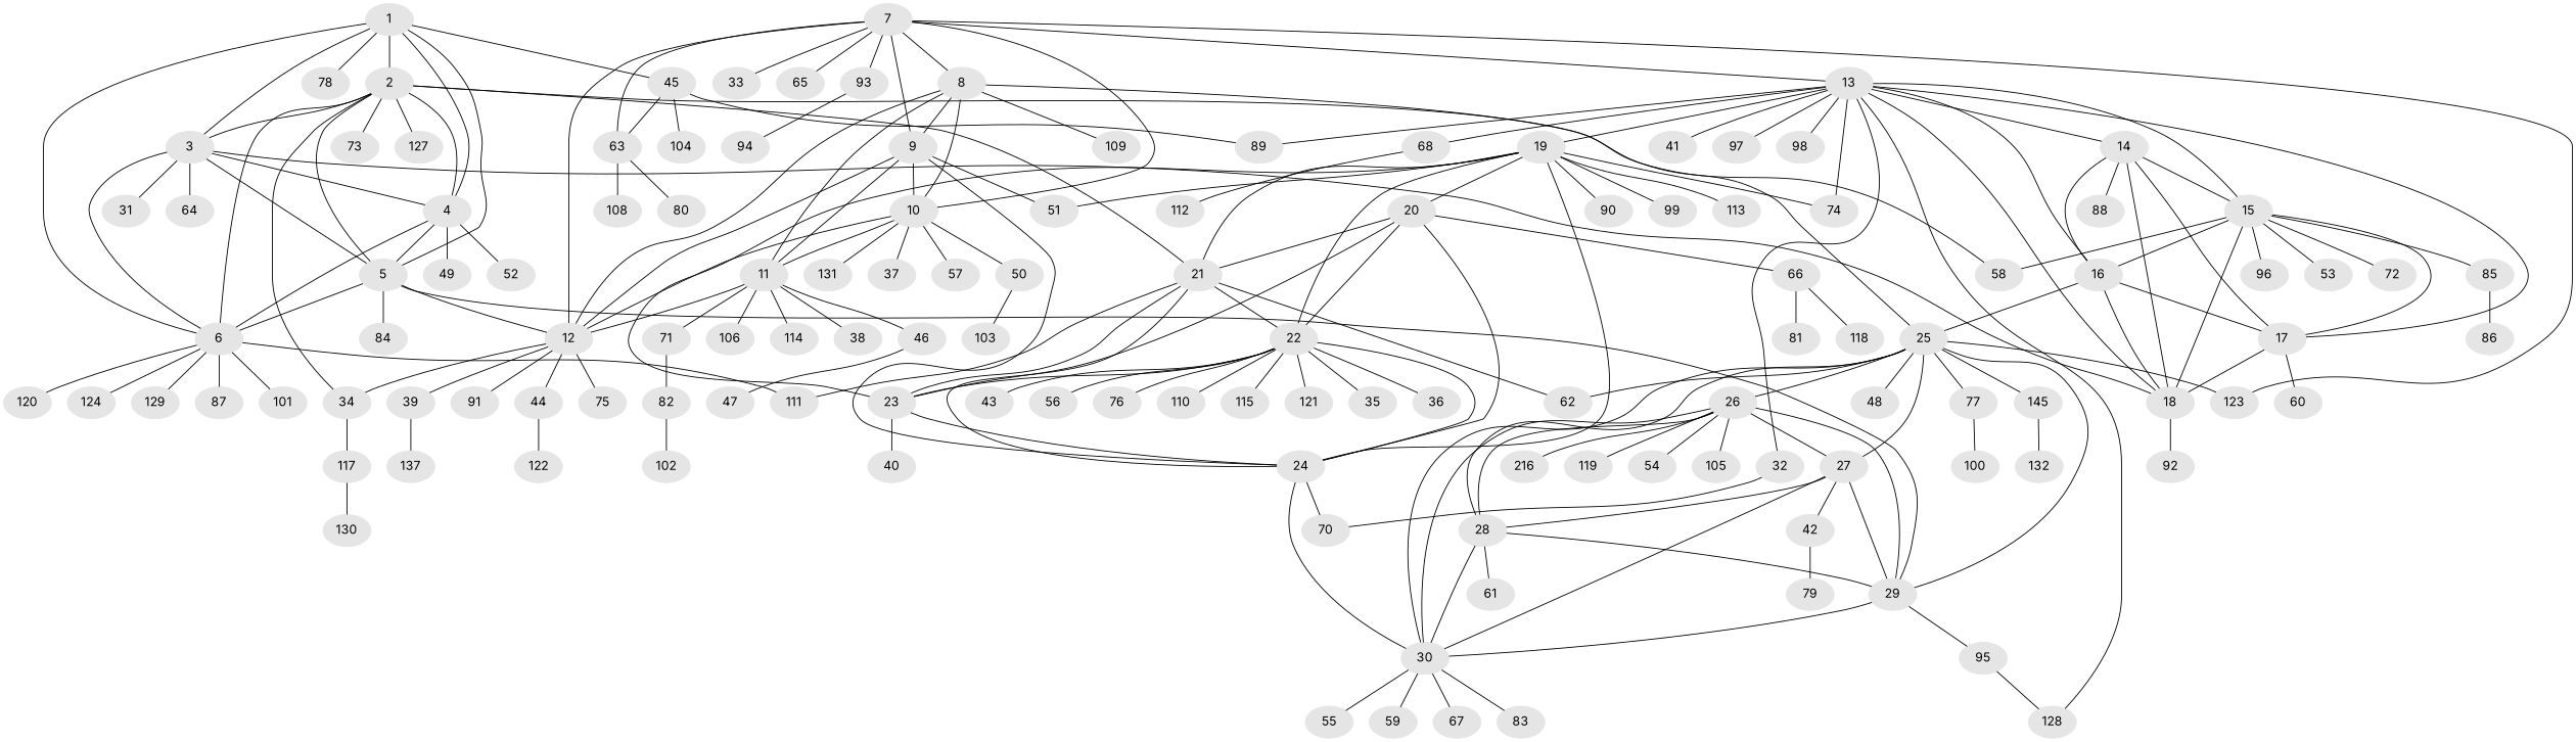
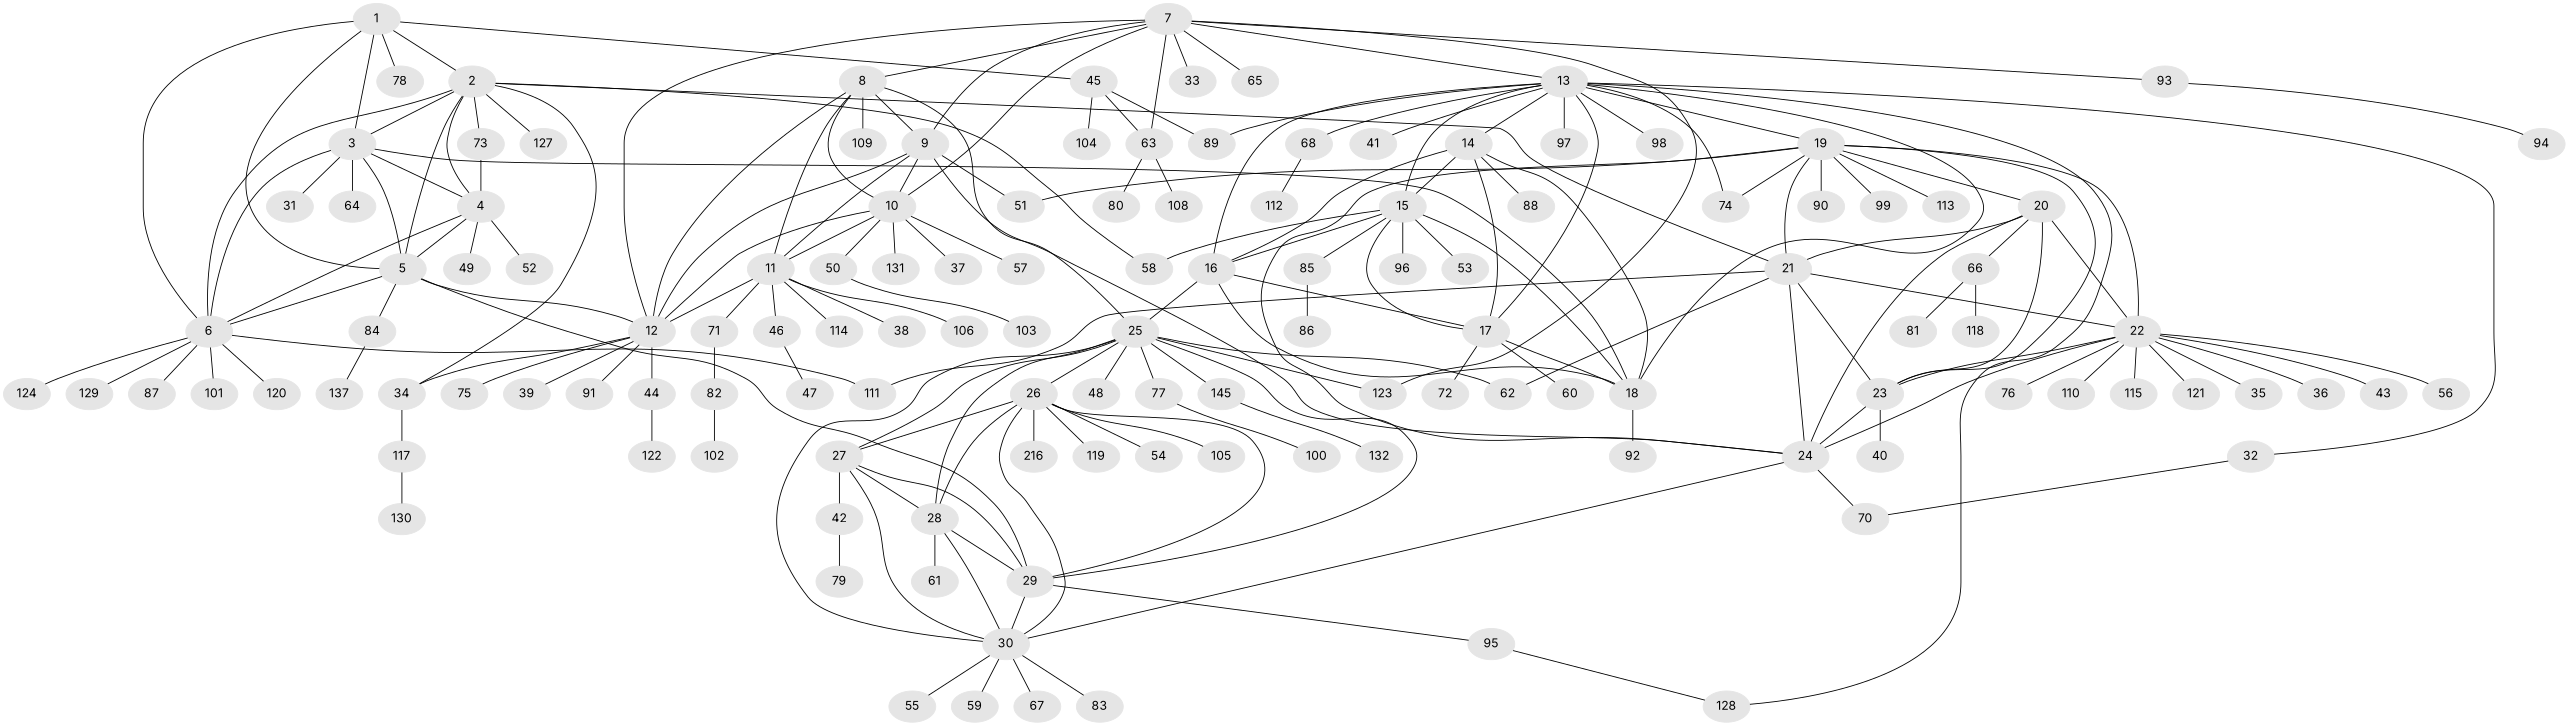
  graph {
    fontname=Inter
    node [color=gray90 fontname=Inter style=filled]
    edge [fontname=Inter]
    1
    2
    3
    4
    5
    6
    45
    78
    21
    34
    58
    73
    127
    18
    31
    64
    49
    52
    12
    29
    84
    87
    101
    111
    120
    124
    129
    63
    89
    104
    24
    22
    23
    62
    117
    92
    39
    44
    75
    91
    30
    95
    7
    8
    9
    10
    13
    33
    65
    93
    123
    11
    25
    109
    51
    37
    50
    57
    131
    38
    46
    71
    106
    114
    14
    15
    16
    17
    19
    32
    41
    68
    74
    97
    98
    128
    80
    108
    94
    26
    27
    28
    48
    77
    n85 [label=145]
    70
    103
    47
    82
    n90 [label=137]
    122
    88
    53
    72
    85
    96
    60
    20
    90
    99
    113
    112
    86
    66
    35
    36
    43
    56
    76
    110
    115
    121
    40
    81
    118
    55
    59
    67
    83
    54
    105
    n122 [label=216]
    119
    42
    61
    100
    132
    79
    130
    102
    1 -- 2
    1 -- 3
-   1 -- 4
+   73 -- 4
    1 -- 5
    1 -- 6
    1 -- 45
    1 -- 78
    2 -- 3
    2 -- 4
    2 -- 5
    2 -- 6
    2 -- 21
    2 -- 34
    2 -- 58
    2 -- 73
    2 -- 127
    3 -- 4
    3 -- 5
    3 -- 6
    3 -- 18
    3 -- 31
    3 -- 64
    4 -- 5
    4 -- 6
    4 -- 49
    4 -- 52
    5 -- 6
    5 -- 12
    5 -- 29
    5 -- 84
    6 -- 87
    6 -- 101
    6 -- 111
    6 -- 120
    6 -- 124
    6 -- 129
    45 -- 63
    45 -- 89
    45 -- 104
    21 -- 111
    21 -- 24
    21 -- 22
    21 -- 23
    21 -- 62
    34 -- 117
    18 -- 92
    12 -- 34
    12 -- 39
    12 -- 44
    12 -- 75
    12 -- 91
    29 -- 30
    29 -- 95
    63 -- 80
    63 -- 108
    24 -- 30
    24 -- 70
    22 -- 24
    22 -- 23
    22 -- 35
    22 -- 36
    22 -- 43
    22 -- 56
    22 -- 76
    22 -- 110
    22 -- 115
    22 -- 121
    23 -- 24
    23 -- 40
    117 -- 130
-   39 -- n90
+   84 -- n90
    44 -- 122
    30 -- 55
    30 -- 59
    30 -- 67
    30 -- 83
    95 -- 128
    7 -- 12
    7 -- 63
    7 -- 8
    7 -- 9
    7 -- 10
    7 -- 13
    7 -- 33
    7 -- 65
    7 -- 93
    7 -- 123
    8 -- 12
    8 -- 9
    8 -- 10
    8 -- 11
    8 -- 25
    8 -- 109
    9 -- 12
    9 -- 24
    9 -- 10
    9 -- 11
    9 -- 51
    10 -- 12
    10 -- 11
    10 -- 37
    10 -- 50
    10 -- 57
    10 -- 131
    13 -- 18
    13 -- 89
    13 -- 14
    13 -- 15
    13 -- 16
    13 -- 17
    13 -- 19
    13 -- 32
    13 -- 41
    13 -- 68
    13 -- 74
    13 -- 97
    13 -- 98
    13 -- 128
    93 -- 94
    11 -- 12
    11 -- 38
    11 -- 46
    11 -- 71
    11 -- 106
    11 -- 114
    25 -- 29
    25 -- 62
    25 -- 30
    25 -- 123
    25 -- 26
    25 -- 27
    25 -- 28
    25 -- 48
    25 -- 77
    25 -- n85
    50 -- 103
    46 -- 47
    71 -- 82
    14 -- 18
    14 -- 15
    14 -- 16
    14 -- 17
    14 -- 88
    15 -- 58
    15 -- 18
    15 -- 16
    15 -- 17
    15 -- 53
-   15 -- 72
+   17 -- 72
    15 -- 85
    15 -- 96
    16 -- 18
    16 -- 25
    16 -- 17
    17 -- 18
    17 -- 60
    19 -- 21
    19 -- 24
    19 -- 22
    19 -- 23
    19 -- 51
    19 -- 74
    19 -- 20
    19 -- 90
    19 -- 99
    19 -- 113
    32 -- 70
    68 -- 112
    26 -- 29
    26 -- 30
    26 -- 27
    26 -- 28
    26 -- 54
    26 -- 105
    26 -- n122
    26 -- 119
    27 -- 29
    27 -- 30
    27 -- 28
    27 -- 42
    28 -- 29
    28 -- 30
    28 -- 61
    77 -- 100
    n85 -- 132
    82 -- 102
    85 -- 86
    20 -- 21
    20 -- 24
    20 -- 22
    20 -- 23
    20 -- 66
    66 -- 81
    66 -- 118
    42 -- 79
  }
